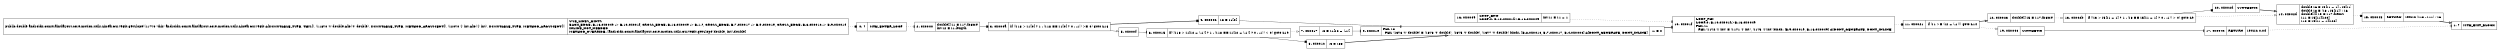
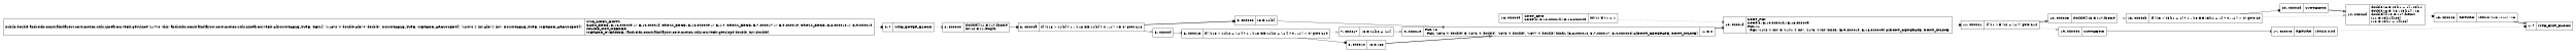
  digraph {
    rankdir=LR
    node [shape=record]
    edge [arrowhead=onormal style=dotted]
-   n1 [label="{0\:\ ?|MTH_ENTER_LOOP\l}"]
+   n1 [label="{0\:\ ?|MTH_ENTER_BLOCK\l}"]
    n2 [label="{2\:\ 0x0000|double[] r1 = r17.f28mT\lint r2 = r1.length\l}"]
    n3 [label="{3\:\ 0x000a|if ((r18 \> r1[0] ? 1 : (r18 == r1[0] ? 0 : \-1)) \>= 0) goto L16\l}"]
    n4 [label="{4\:\ 0x000c|r3 = r1[0]\l}"]
    n5 [label="{5\:\ 0x000f}"]
    n6 [label="{9\:\ 0x001e|PHI: r3 \l  PHI: (r3v6 't' double) = (r3v3 't' double), (r3v5 't' double), (r3v7 't' double) binds: [B:8:0x001c, B:7:0x0017, B:4:0x000c] A[DONT_GENERATE, DONT_INLINE]\l|r1 = 0\l}"]
    n7 [label="{6\:\ 0x0015|if ((r18 \> r1[r2 + (\-1)] ? 1 : (r18 == r1[r2 + (\-1)] ? 0 : \-1)) \< 0) goto L19\l}"]
    n8 [label="{10\:\ 0x001f|LOOP_PHI\lLOOP:0: B:10:0x001f\-\>B:16:0x0049\lPHI: r1 \l  PHI: (r1v2 'i' int) = (r1v1 'i' int), (r1v3 'i' int) binds: [B:9:0x001e, B:16:0x0049] A[DONT_GENERATE, DONT_INLINE]\l}"]
    n9 [label="{11\:\ 0x0021|if (r1 \>= (r2 + (\-1))) goto L14\l}"]
    n10 [label="{12\:\ 0x0023|double[] r5 = r17.f28mT\l}"]
    n11 [label="{19\:\ 0x004c|SYNTHETIC\l}"]
    n12 [label="{13\:\ 0x002b|if ((r3 \> r5[r1 + 1] ? 1 : (r3 == r5[r1 + 1] ? 0 : \-1)) \> 0) goto L9\l}"]
    n13 [label="{17\:\ 0x004c|RETURN\l|return 0.0d\l}"]
    n14 [label="{20\:\ 0x002d|SYNTHETIC\l}"]
    n15 [label="{14\:\ 0x002d|double r6 = r5[r1 + 1] \- r5[r1]\ldouble r8 = (r3 \- r5[r1]) \/ r6\ldouble[][] r5 = r17.f29mY\lr11 = r5[r1][r20]\lr13 = r5[r1 + 1][r20]\l}"]
    n16 [label="{16\:\ 0x0049|LOOP_END\lLOOP:0: B:10:0x001f\-\>B:16:0x0049\l|int r1 = r1 + 1\l}"]
    n17 [label="{15\:\ 0x0048|RETURN\l|return (r13 \- r11) \/ r6\l}"]
    n18 [label="{1\:\ ?|MTH_EXIT_BLOCK\l}"]
    n19 [label="{7\:\ 0x0017|r3 = r1[r2 + (\-1)]\l}"]
    n20 [label="{8\:\ 0x001c|r3 = r88\l}"]
    n21 [label="{public double androidx.constraintlayout.core.motion.utils.LinearCurveFit.getSlope((r17v0 'this' androidx.constraintlayout.core.motion.utils.LinearCurveFit A[IMMUTABLE_TYPE, THIS]), (r18v0 't' double A[D('t' double), IMMUTABLE_TYPE, METHOD_ARGUMENT]), (r20v0 'j' int A[D('j' int), IMMUTABLE_TYPE, METHOD_ARGUMENT]))  | USE_LINES_HINTS\lBACK_EDGE: B:16:0x0049 \-\> B:10:0x001f, CROSS_EDGE: B:18:0x004e \-\> B:1:?, CROSS_EDGE: B:7:0x0017 \-\> B:9:0x001e, CROSS_EDGE: B:8:0x001c \-\> B:9:0x001e\lINLINE_NOT_NEEDED\lMETHOD_OVERRIDE: [androidx.constraintlayout.core.motion.utils.CurveFit.getSlope(double, int):double]\l}"]
    n1 -> n2 [arrowhead=tee]
    n2 -> n3 [arrowhead=box style=solid]
    n3 -> n4 [arrowhead=box style=bold]
    n3 -> n5 [style=solid]
    n4 -> n6 [arrowhead=tee style=solid]
    n5 -> n7 [arrowhead=tee style=solid]
    n6 -> n8 [arrowhead=tee style=bold]
    n7 -> n19
    n7 -> n20 [arrowhead=box style=solid]
    n8 -> n9 [arrowhead=box]
    n9 -> n10 [style=bold]
    n9 -> n11
    n10 -> n12
    n11 -> n13 [arrowhead=tee style=solid]
    n12 -> n14 [arrowhead=box style=solid]
    n12 -> n15
-   n13 -> n18 [arrowhead=tee]
+   n13 -> n18 [arrowhead=box]
    n14 -> n15 [style=bold]
    n15 -> n17 [arrowhead=box]
    n16 -> n8 [arrowhead=tee]
    n17 -> n18 [style=bold]
-   n19 -> n6 [arrowhead=tee style=solid]
+   n19 -> n6 [style=solid]
    n20 -> n6 [style=bold]
    n21 -> n1 [arrowhead=box]
  }
